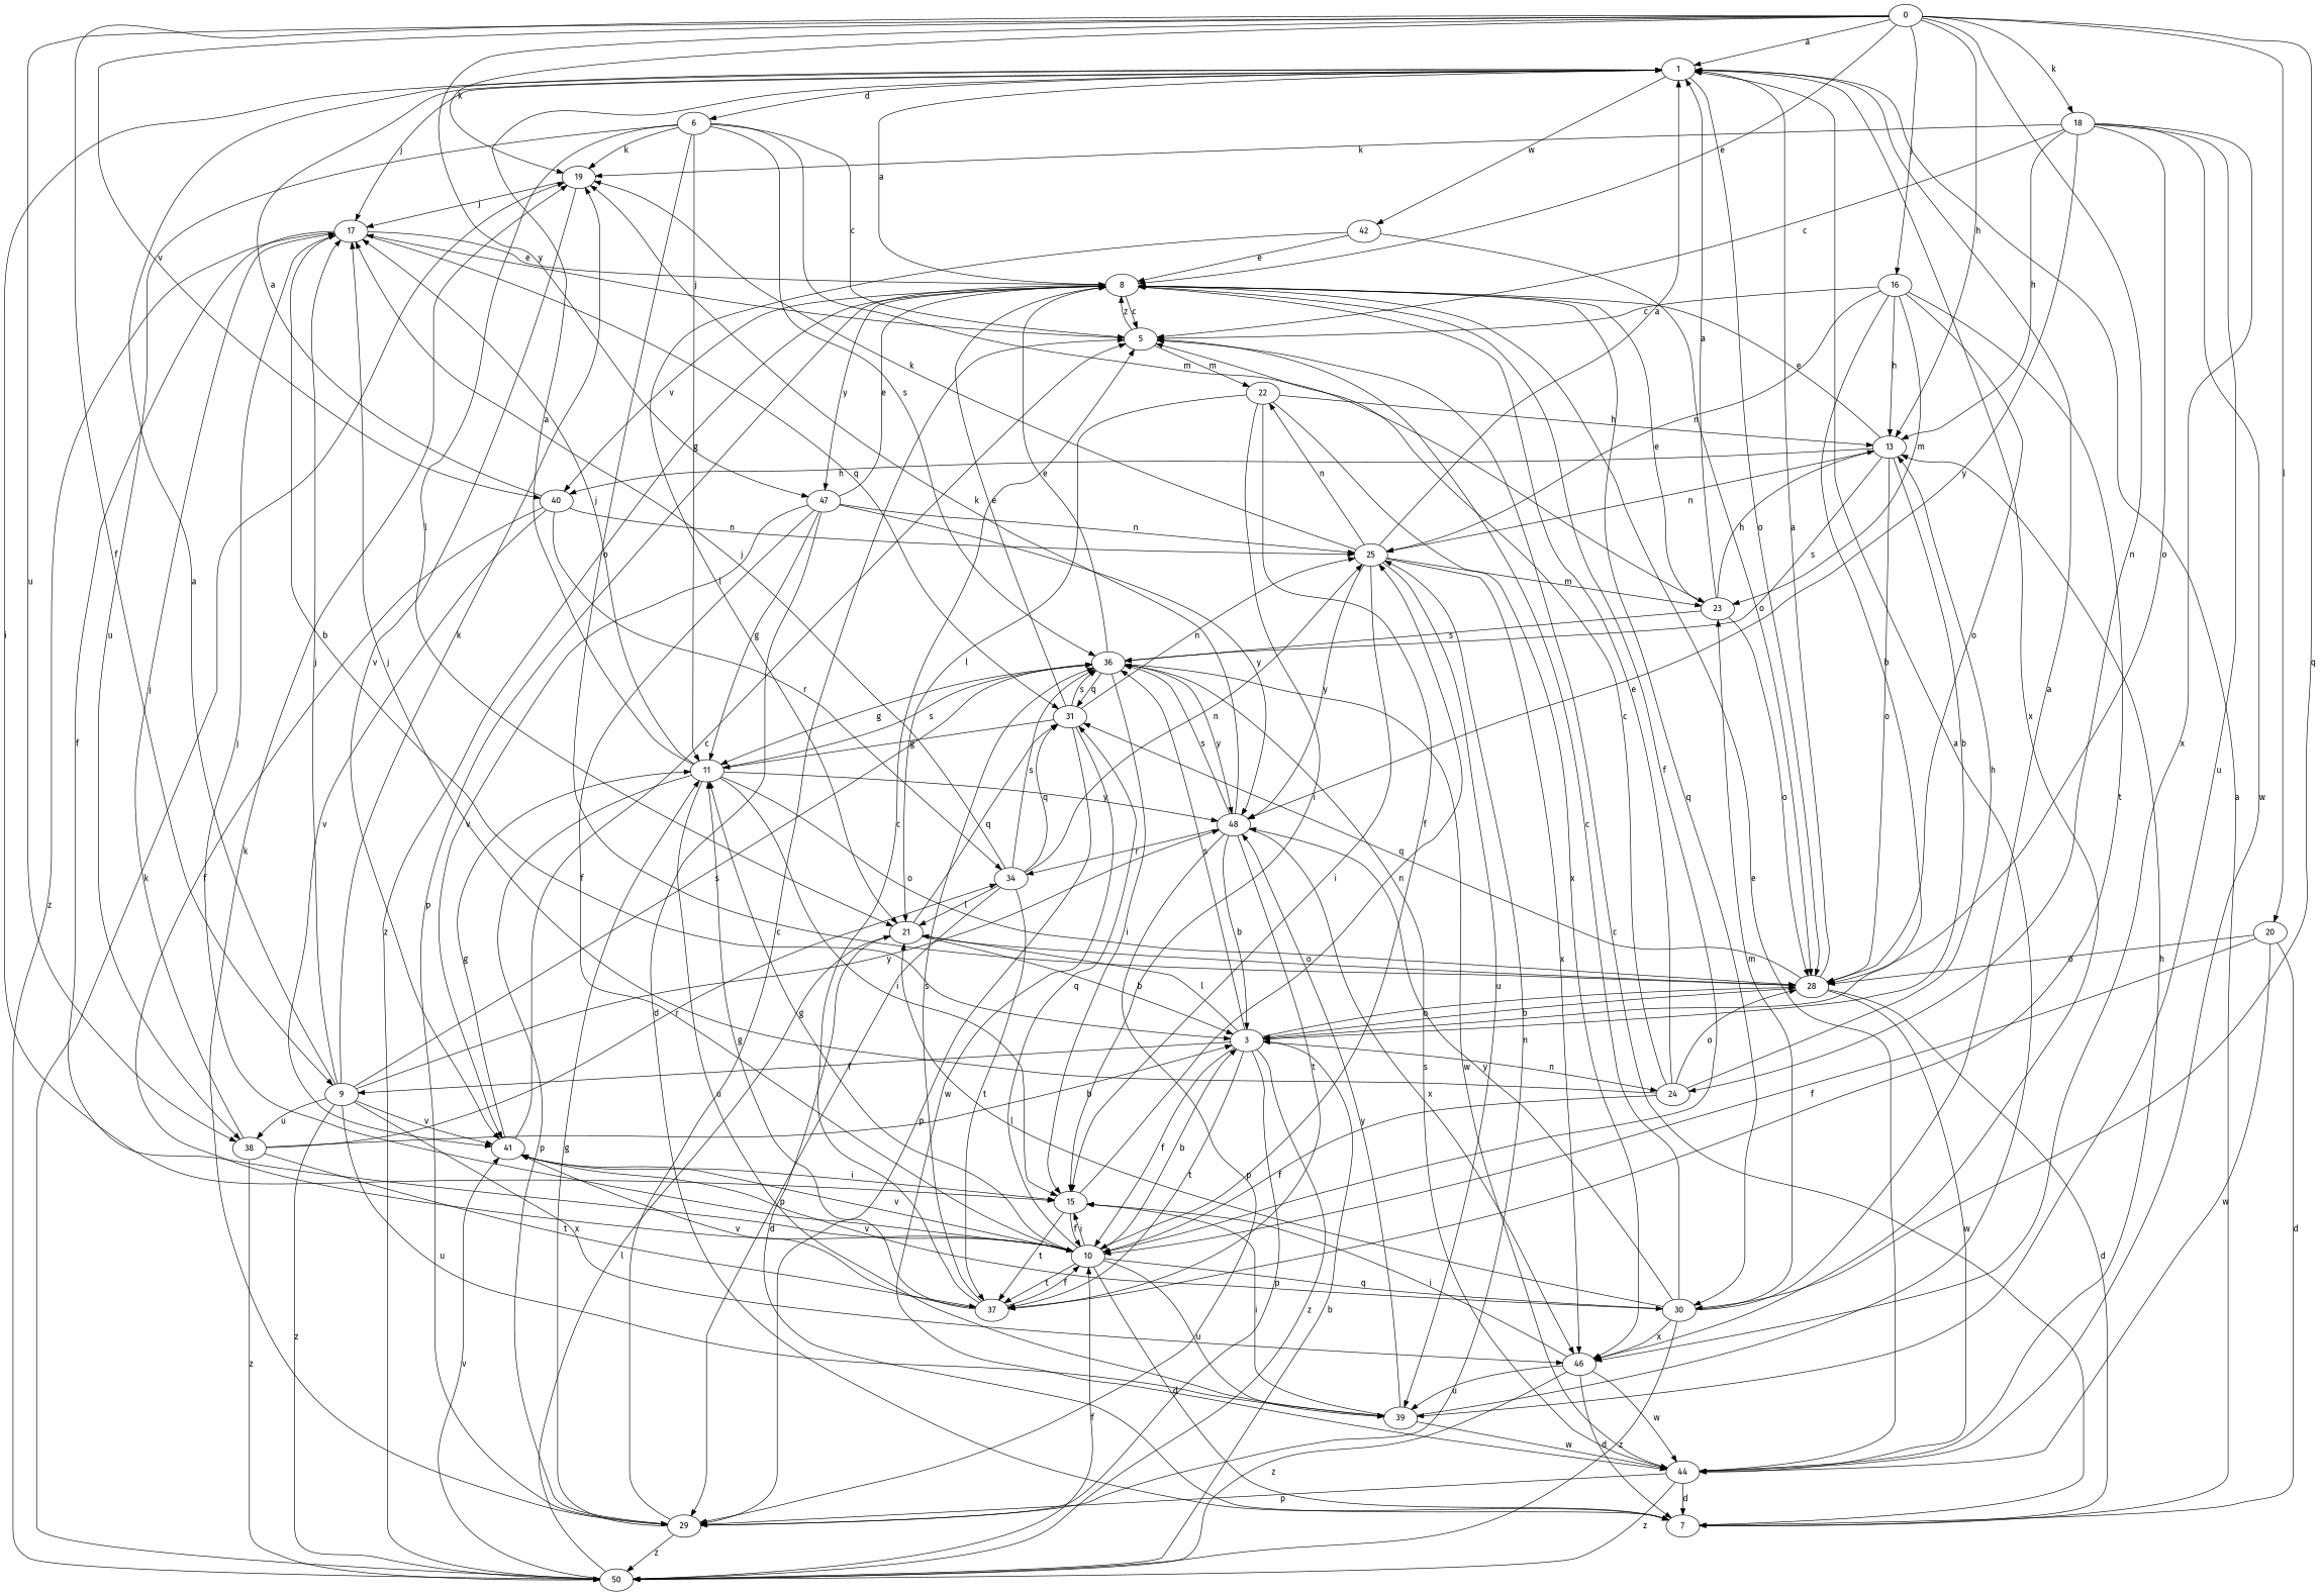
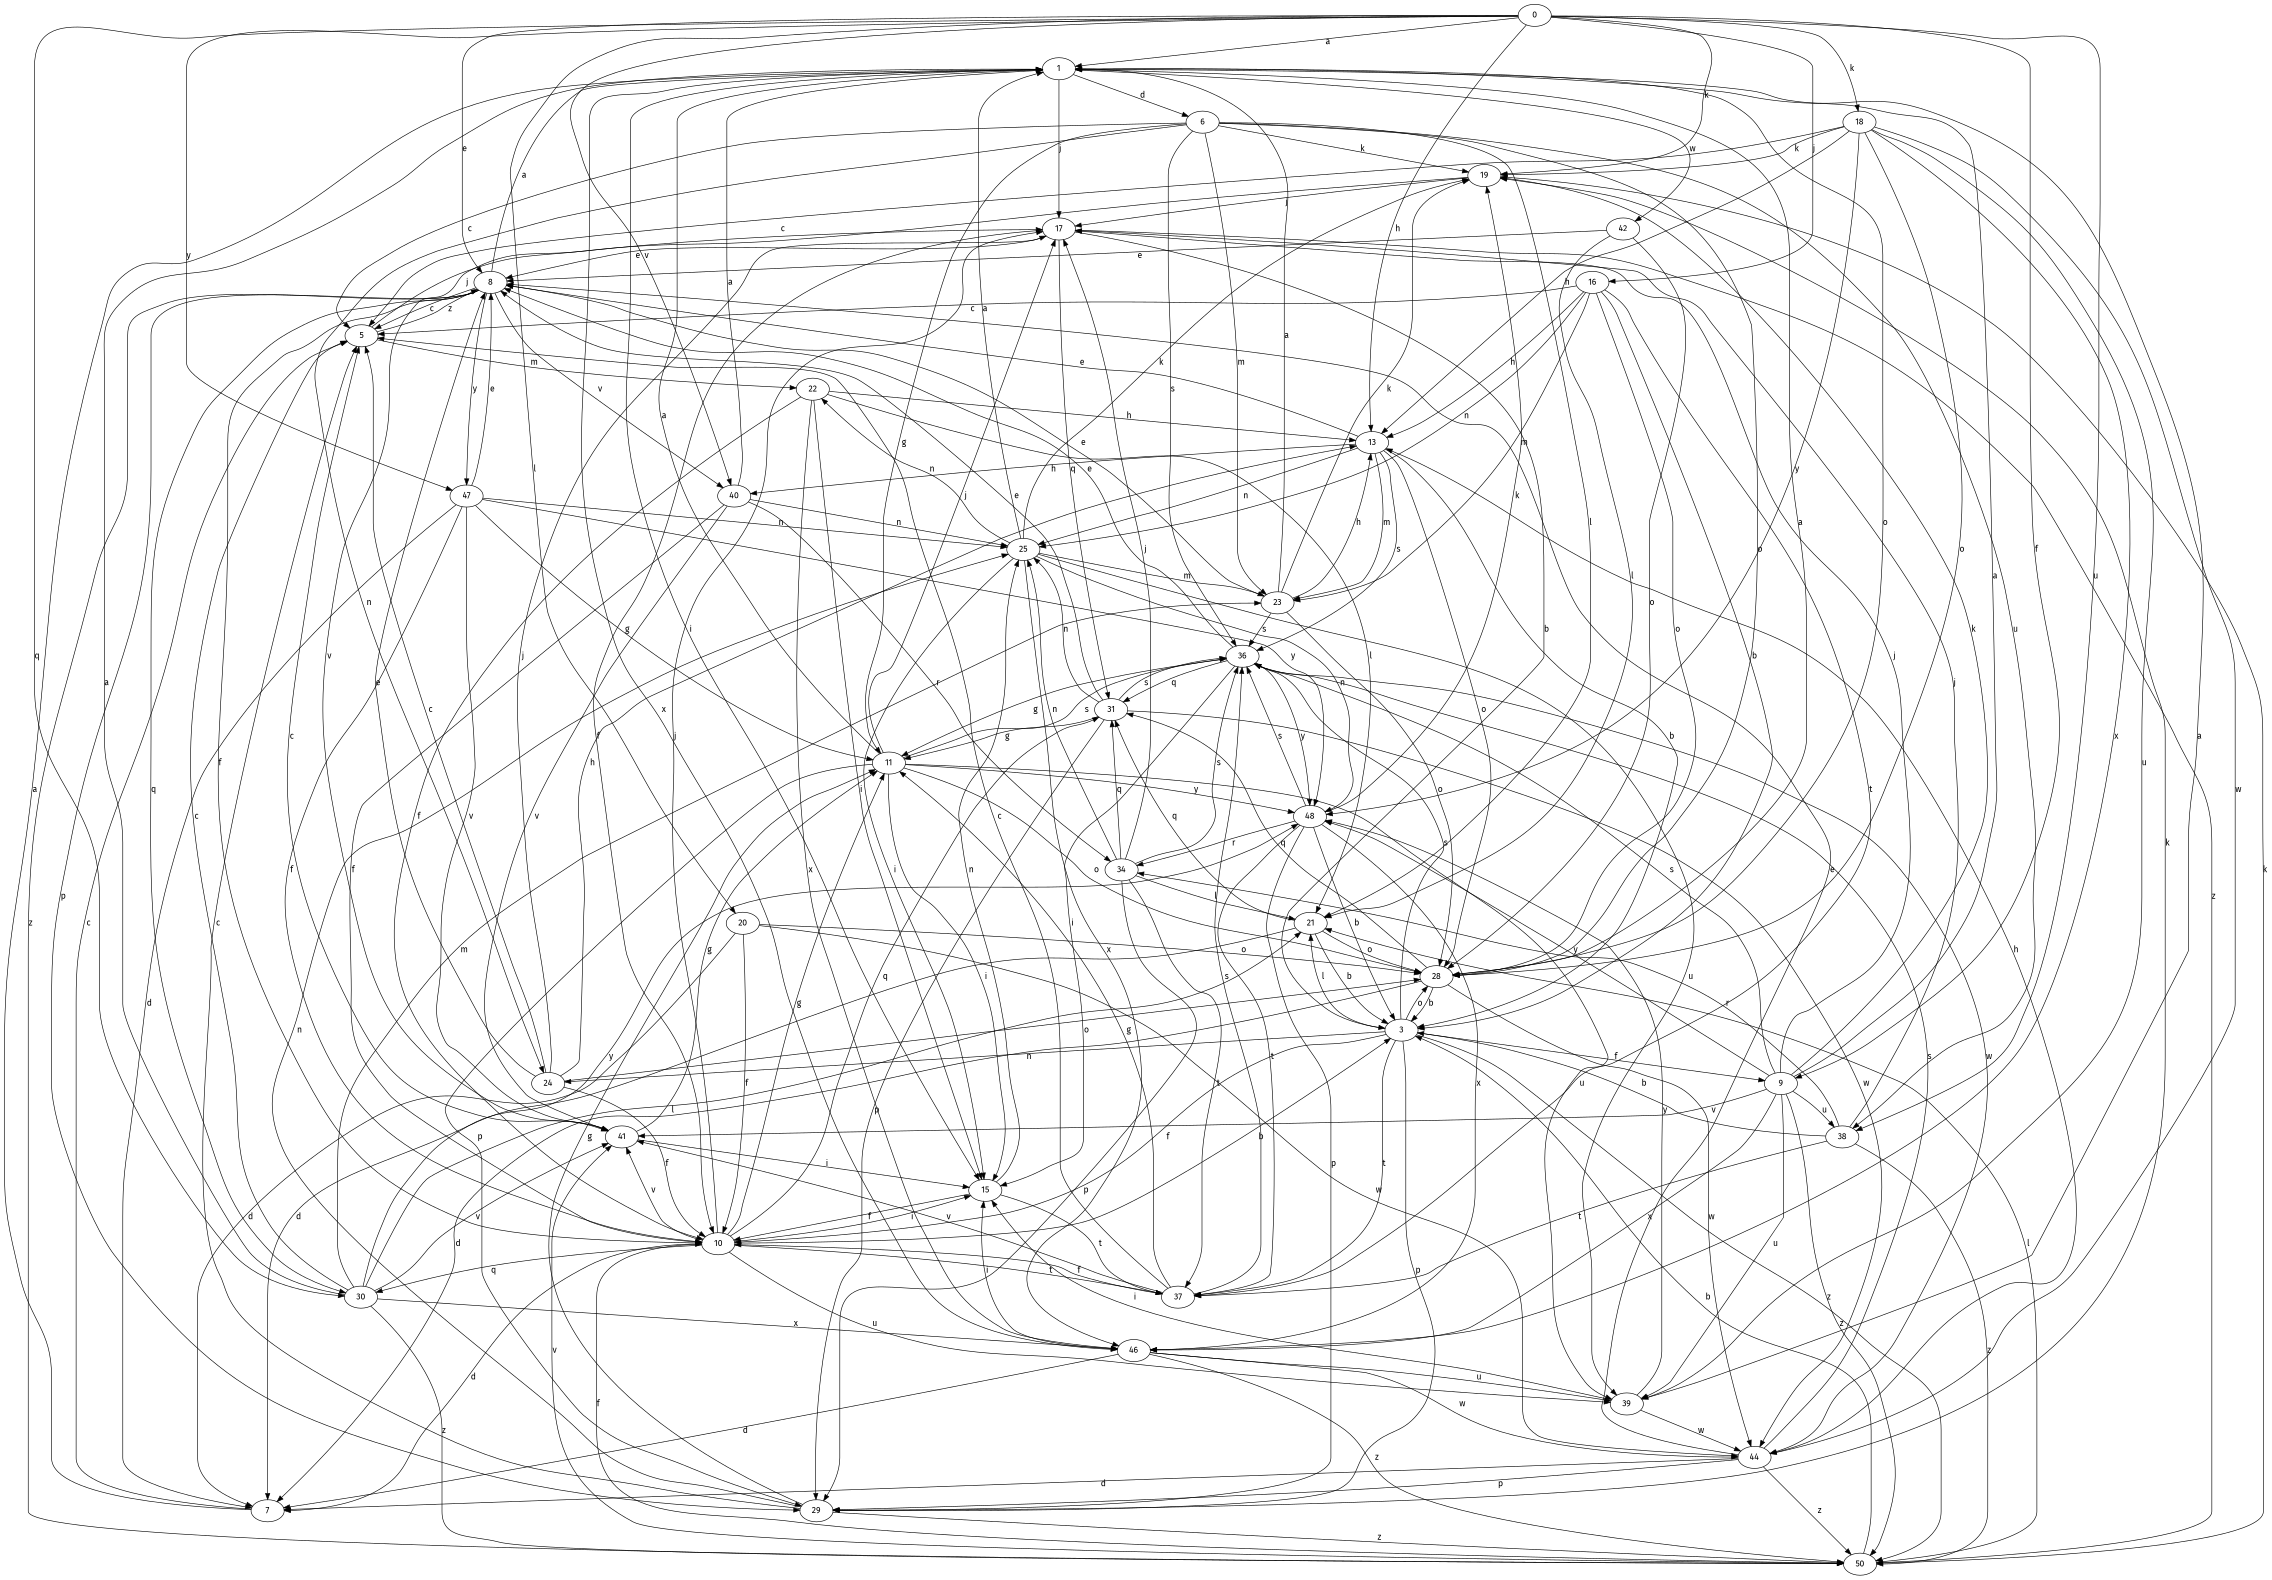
  strict digraph {
    fontname="Fira Sans"
    node [fontname="Fira Sans"]
    edge [fontname="Fira Sans"]
    0
    1
    8
    9
    13
    16
    18
    19
    20
    30
    38
    40
    47
    6
    15
    17
    28
    42
    46
    10
    29
    50
    5
    36
    39
    41
    48
    3
    23
    25
    37
    44
    7
    21
    34
    11
    24
    31
    22
    0 -> 1 [label=a]
    0 -> 8 [label=e]
    0 -> 9 [label=f]
    0 -> 13 [label=h]
    0 -> 16 [label=j]
    0 -> 18 [label=k]
    0 -> 19 [label=k]
    0 -> 20 [label=l]
    0 -> 30 [label=q]
    0 -> 38 [label=u]
    0 -> 40 [label=v]
    0 -> 47 [label=y]
    1 -> 6 [label=d]
    1 -> 15 [label=i]
    1 -> 17 [label=j]
    1 -> 28 [label=o]
    1 -> 42 [label=w]
    1 -> 46 [label=x]
    8 -> 1 [label=a]
    8 -> 30 [label=q]
    8 -> 40 [label=v]
    8 -> 47 [label=y]
    8 -> 10 [label=f]
    8 -> 29 [label=p]
    8 -> 50 [label=z]
    8 -> 5 [label=c]
    9 -> 1 [label=a]
    9 -> 19 [label=k]
    9 -> 38 [label=u]
    9 -> 17 [label=j]
    9 -> 46 [label=x]
    9 -> 50 [label=z]
    9 -> 36 [label=s]
    9 -> 39 [label=u]
    9 -> 41 [label=v]
    9 -> 48 [label=y]
    13 -> 8 [label=e]
    13 -> 40 [label=h]
    13 -> 28 [label=o]
    13 -> 36 [label=s]
    13 -> 3 [label=b]
+   13 -> 23 [label=m]
    13 -> 25 [label=n]
    16 -> 13 [label=h]
    16 -> 28 [label=o]
    16 -> 5 [label=c]
    16 -> 3 [label=b]
    16 -> 23 [label=m]
    16 -> 25 [label=n]
    16 -> 37 [label=t]
    18 -> 13 [label=h]
    18 -> 19 [label=k]
    18 -> 28 [label=o]
    18 -> 46 [label=x]
    18 -> 5 [label=c]
    18 -> 39 [label=u]
    18 -> 48 [label=y]
    18 -> 44 [label=w]
    19 -> 17 [label=j]
    19 -> 41 [label=v]
    20 -> 28 [label=o]
    20 -> 10 [label=f]
    20 -> 44 [label=w]
    20 -> 7 [label=d]
    30 -> 1 [label=a]
    30 -> 46 [label=x]
    30 -> 50 [label=z]
    30 -> 5 [label=c]
    30 -> 41 [label=v]
    30 -> 48 [label=y]
    30 -> 23 [label=m]
    30 -> 21 [label=l]
    38 -> 17 [label=j]
    38 -> 50 [label=z]
    38 -> 3 [label=b]
    38 -> 37 [label=t]
    38 -> 34 [label=r]
    40 -> 1 [label=a]
    40 -> 10 [label=f]
    40 -> 41 [label=v]
    40 -> 25 [label=n]
    40 -> 34 [label=r]
    47 -> 8 [label=e]
    47 -> 10 [label=f]
    47 -> 41 [label=v]
    47 -> 48 [label=y]
    47 -> 25 [label=n]
    47 -> 7 [label=d]
    47 -> 11 [label=g]
    6 -> 19 [label=k]
    6 -> 38 [label=u]
    6 -> 28 [label=o]
    6 -> 5 [label=c]
    6 -> 36 [label=s]
    6 -> 23 [label=m]
    6 -> 21 [label=l]
    6 -> 11 [label=g]
-   0 -> 24 [label=n]
+   6 -> 24 [label=n]
    15 -> 10 [label=f]
    15 -> 25 [label=n]
    15 -> 37 [label=t]
    17 -> 8 [label=e]
    17 -> 10 [label=f]
    17 -> 50 [label=z]
    17 -> 3 [label=b]
    17 -> 31 [label=q]
    28 -> 1 [label=a]
    28 -> 3 [label=b]
    28 -> 44 [label=w]
    28 -> 7 [label=d]
    28 -> 31 [label=q]
    42 -> 8 [label=e]
    42 -> 28 [label=o]
    42 -> 21 [label=l]
    46 -> 15 [label=i]
    46 -> 50 [label=z]
    46 -> 39 [label=u]
    46 -> 44 [label=w]
    46 -> 7 [label=d]
    10 -> 30 [label=q]
    10 -> 15 [label=i]
    10 -> 17 [label=j]
    10 -> 39 [label=u]
    10 -> 41 [label=v]
    10 -> 3 [label=b]
    10 -> 37 [label=t]
    10 -> 7 [label=d]
    10 -> 11 [label=g]
    10 -> 31 [label=q]
    29 -> 19 [label=k]
    29 -> 50 [label=z]
    29 -> 5 [label=c]
    29 -> 25 [label=n]
    29 -> 11 [label=g]
    50 -> 19 [label=k]
    50 -> 10 [label=f]
    50 -> 41 [label=v]
    50 -> 3 [label=b]
    50 -> 21 [label=l]
    5 -> 8 [label=z]
    5 -> 17 [label=j]
    5 -> 22 [label=m]
    36 -> 8 [label=e]
    36 -> 15 [label=i]
    36 -> 48 [label=y]
    36 -> 44 [label=w]
    36 -> 11 [label=g]
    36 -> 31 [label=q]
    39 -> 1 [label=a]
    39 -> 15 [label=i]
    39 -> 48 [label=y]
    39 -> 44 [label=w]
    41 -> 15 [label=i]
    41 -> 5 [label=c]
    41 -> 11 [label=g]
    48 -> 19 [label=k]
    48 -> 46 [label=x]
    48 -> 29 [label=p]
    48 -> 36 [label=s]
    48 -> 3 [label=b]
    48 -> 37 [label=t]
    48 -> 34 [label=r]
    3 -> 9 [label=f]
    3 -> 28 [label=o]
    3 -> 10 [label=f]
    3 -> 29 [label=p]
    3 -> 50 [label=z]
    3 -> 36 [label=s]
    3 -> 37 [label=t]
    3 -> 21 [label=l]
    3 -> 24 [label=n]
    23 -> 1 [label=a]
    23 -> 8 [label=e]
    23 -> 13 [label=h]
+   23 -> 19 [label=k]
    23 -> 28 [label=o]
    23 -> 36 [label=s]
    25 -> 1 [label=a]
    25 -> 19 [label=k]
    25 -> 15 [label=i]
    25 -> 46 [label=x]
    25 -> 39 [label=u]
-   25 -> 48 [label=y]
+   25 -> 48 [label=n]
    25 -> 23 [label=m]
    25 -> 22 [label=n]
    37 -> 10 [label=f]
    37 -> 5 [label=c]
    37 -> 36 [label=s]
    37 -> 41 [label=v]
    37 -> 11 [label=g]
    44 -> 8 [label=e]
    44 -> 13 [label=h]
    44 -> 29 [label=p]
    44 -> 50 [label=z]
    44 -> 36 [label=s]
    44 -> 7 [label=d]
    7 -> 1 [label=a]
    7 -> 5 [label=c]
    21 -> 28 [label=o]
    21 -> 3 [label=b]
    21 -> 7 [label=d]
    21 -> 31 [label=q]
    34 -> 17 [label=j]
    34 -> 29 [label=p]
    34 -> 36 [label=s]
    34 -> 25 [label=n]
    34 -> 37 [label=t]
    34 -> 21 [label=l]
    34 -> 31 [label=q]
    11 -> 1 [label=a]
    11 -> 15 [label=i]
    11 -> 17 [label=j]
    11 -> 28 [label=o]
    11 -> 29 [label=p]
    11 -> 36 [label=s]
    11 -> 39 [label=u]
    11 -> 48 [label=y]
    24 -> 8 [label=e]
    24 -> 13 [label=h]
    24 -> 17 [label=j]
    24 -> 28 [label=o]
    24 -> 10 [label=f]
    24 -> 5 [label=c]
    31 -> 8 [label=e]
    31 -> 29 [label=p]
    31 -> 36 [label=s]
    31 -> 25 [label=n]
    31 -> 44 [label=w]
    31 -> 11 [label=g]
    22 -> 13 [label=h]
    22 -> 15 [label=i]
    22 -> 46 [label=x]
    22 -> 10 [label=f]
    22 -> 21 [label=l]
  }
